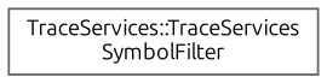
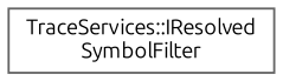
  digraph {
    rankdir=LR
    fontname=Ubuntu
-   n1 [color=grey40 fillcolor=white fontname=Ubuntu fontsize=10 height=0.2 label="TraceServices::TraceServices\lSymbolFilter" shape=box style=filled width=0.4]
+   n1 [color=grey40 fillcolor=white fontname=Ubuntu fontsize=10 height=0.2 label="TraceServices::IResolved\lSymbolFilter" shape=box style=filled width=0.4]
  }
